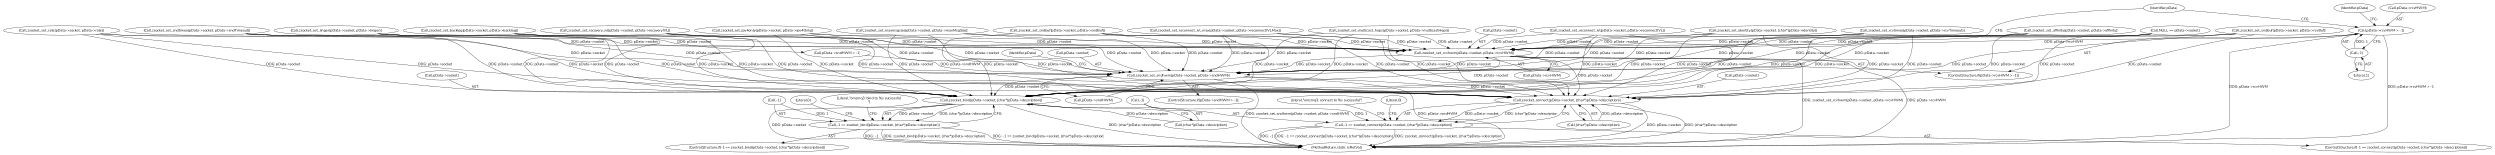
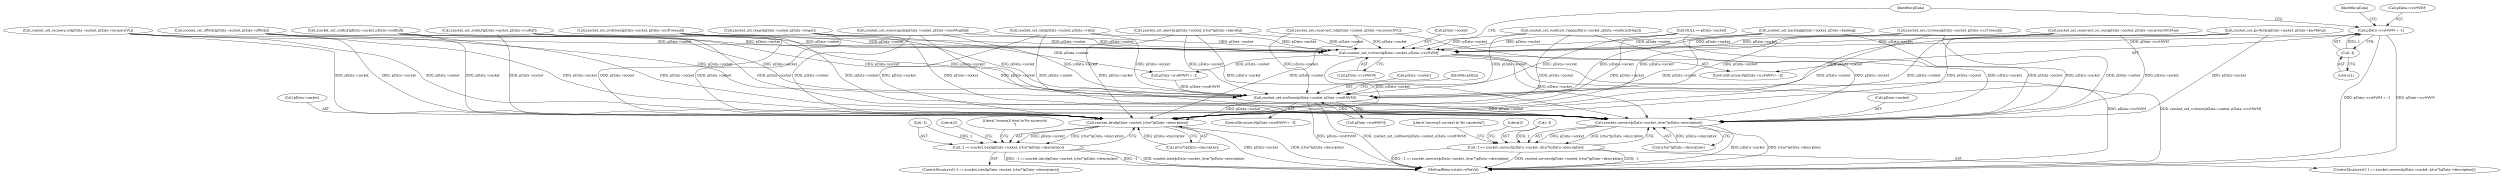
  digraph {
    fontname=Nunito
    node [fontname=Nunito]
    edge [fontname=Nunito]
    n1 [label="(Call,pData->rcvHWM > -1)"]
    n2 [label="(Call,-1)"]
    n3 [label="(Call,zsocket_set_rcvhwm(pData->socket, pData->rcvHWM))"]
    n4 [label="(ControlStructure,if(pData->rcvHWM > -1))"]
    n5 [label="(MethodReturn,static rsRetVal)"]
    n6 [label="(Literal,1)"]
    n7 [label="(Call,zsocket_set_sndhwm(pData->socket, pData->sndHWM))"]
    n8 [label="(Call,zsocket_bind(pData->socket, (char*)pData->description))"]
    n9 [label="(Call,zsocket_connect(pData->socket, (char*)pData->description))"]
    n10 [label="(Call,pData->rcvHWM)"]
    n11 [label="(ControlStructure,if(pData->sndHWM > -1))"]
    n12 [label="(Call,pData->sndHWM)"]
    n13 [label="(Call,-1 == zsocket_bind(pData->socket, (char*)pData->description))"]
    n14 [label="(Call,(char*)pData->description)"]
    n15 [label="(Call,-1 == zsocket_connect(pData->socket, (char*)pData->description))"]
    n16 [label="(Call,(char*)pData->description)"]
    n17 [label="(ControlStructure,if(-1 == zsocket_bind(pData->socket, (char*)pData->description)))"]
    n18 [label="(ControlStructure,if(-1 == zsocket_connect(pData->socket, (char*)pData->description)))"]
    n19 [label="(Identifier,pData)"]
    n20 [label="(Identifier,pData)"]
    n21 [label="(Call,zsocket_set_sndtimeo(pData->socket, pData->sndTimeout))"]
    n22 [label="(Call,pData->rcvHWM)"]
    n23 [label="(Call,zsocket_set_linger(pData->socket, pData->linger))"]
    n24 [label="(Call,pData->sndHWM > -1)"]
    n25 [label="(Call,zsocket_set_affinity(pData->socket, pData->affinity))"]
    n26 [label="(Call,zsocket_set_identity(pData->socket, (char*)pData->identity))"]
    n27 [label="(Call,zsocket_set_rcvtimeo(pData->socket, pData->rcvTimeout))"]
    n28 [label="(Call,zsocket_set_sndbuf(pData->socket, pData->rcvBuf))"]
    n29 [label="(Call,zsocket_set_reconnect_ivl(pData->socket, pData->reconnectIVL))"]
    n30 [label="(Call,NULL == pData->socket)"]
    n31 [label="(Call,zsocket_set_recovery_ivl(pData->socket, pData->recoveryIVL))"]
    n32 [label="(Call,zsocket_set_rate(pData->socket, pData->rate))"]
    n33 [label="(Literal,\"omzmq3: bind to %s successful\n\")"]
    n34 [label="(Call,-1)"]
    n35 [label="(Identifier,pData)"]
    n36 [label="(Call,pData->socket)"]
    n37 [label="(Literal,0)"]
    n38 [label="(Call,zsocket_set_ipv4only(pData->socket, pData->ipv4Only))"]
    n39 [label="(Call,zsocket_set_multicast_hops(pData->socket, pData->multicastHops))"]
    n40 [label="(Call,-1)"]
    n41 [label="(Call,zsocket_set_reconnect_ivl_max(pData->socket, pData->reconnectIVLMax))"]
    n42 [label="(Call,pData->socket)"]
    n43 [label="(Call,zsocket_set_backlog(pData->socket, pData->backlog))"]
    n44 [label="(Literal,\"omzmq3: connect to %s successful\")"]
    n45 [label="(Literal,0)"]
    n46 [label="(Call,zsocket_set_maxmsgsize(pData->socket, pData->maxMsgSize))"]
    n47 [label="(Call,pData->socket)"]
    n48 [label="(Call,zsocket_set_sndbuf(pData->socket, pData->sndBuf))"]
    n49 [label="(Call,pData->socket)"]
    n1 -> n2 [label="CFG: "]
    n1 -> n3 [label="DDG: pData->rcvHWM"]
    n1 -> n4 [label="AST: "]
    n1 -> n5 [label="DDG: pData->rcvHWM > -1"]
    n1 -> n5 [label="DDG: pData->rcvHWM"]
    n2 -> n1 [label="AST: "]
    n2 -> n1 [label="DDG: 1"]
    n2 -> n6 [label="CFG: "]
    n3 -> n4 [label="AST: "]
    n3 -> n5 [label="DDG: zsocket_set_rcvhwm(pData->socket, pData->rcvHWM)"]
    n3 -> n5 [label="DDG: pData->rcvHWM"]
-   n3 -> n7 [label="DDG: pData->socket"]
+   n3 -> n24 [label="DDG: pData->socket"]
    n3 -> n8 [label="DDG: pData->socket"]
    n3 -> n9 [label="DDG: pData->socket"]
    n3 -> n10 [label="CFG: "]
    n6 -> n2 [label="AST: "]
    n7 -> n5 [label="DDG: zsocket_set_sndhwm(pData->socket, pData->sndHWM)"]
    n7 -> n5 [label="DDG: pData->sndHWM"]
    n7 -> n8 [label="DDG: pData->socket"]
    n7 -> n9 [label="DDG: pData->socket"]
    n7 -> n11 [label="AST: "]
    n7 -> n12 [label="CFG: "]
    n8 -> n5 [label="DDG: (char*)pData->description"]
    n8 -> n5 [label="DDG: pData->socket"]
    n8 -> n13 [label="AST: "]
    n8 -> n13 [label="DDG: pData->socket"]
    n8 -> n13 [label="DDG: (char*)pData->description"]
    n8 -> n14 [label="CFG: "]
    n9 -> n5 [label="DDG: pData->socket"]
    n9 -> n5 [label="DDG: (char*)pData->description"]
    n9 -> n15 [label="AST: "]
    n9 -> n15 [label="DDG: pData->socket"]
    n9 -> n15 [label="DDG: (char*)pData->description"]
    n9 -> n16 [label="CFG: "]
    n10 -> n3 [label="AST: "]
    n12 -> n7 [label="DDG: "]
    n13 -> n5 [label="DDG: -1 == zsocket_bind(pData->socket, (char*)pData->description)"]
    n13 -> n5 [label="DDG: -1"]
    n13 -> n5 [label="DDG: zsocket_bind(pData->socket, (char*)pData->description)"]
    n13 -> n8 [label="CFG: "]
    n13 -> n17 [label="AST: "]
    n14 -> n8 [label="AST: "]
    n14 -> n8 [label="DDG: pData->description"]
    n15 -> n5 [label="DDG: -1 == zsocket_connect(pData->socket, (char*)pData->description)"]
    n15 -> n5 [label="DDG: zsocket_connect(pData->socket, (char*)pData->description)"]
    n15 -> n5 [label="DDG: -1"]
    n15 -> n9 [label="CFG: "]
    n15 -> n18 [label="AST: "]
    n16 -> n9 [label="AST: "]
    n16 -> n9 [label="DDG: pData->description"]
    n19 -> n1 [label="CFG: "]
    n20 -> n7 [label="CFG: "]
    n21 -> n3 [label="DDG: pData->socket"]
    n21 -> n7 [label="DDG: pData->socket"]
    n21 -> n8 [label="DDG: pData->socket"]
    n21 -> n9 [label="DDG: pData->socket"]
    n22 -> n1 [label="AST: "]
    n23 -> n3 [label="DDG: pData->socket"]
    n23 -> n8 [label="DDG: pData->socket"]
    n23 -> n9 [label="DDG: pData->socket"]
    n23 -> n24 [label="DDG: pData->socket"]
    n24 -> n7 [label="DDG: pData->sndHWM"]
    n25 -> n3 [label="DDG: pData->socket"]
    n25 -> n7 [label="DDG: pData->socket"]
    n25 -> n8 [label="DDG: pData->socket"]
    n25 -> n9 [label="DDG: pData->socket"]
    n26 -> n3 [label="DDG: pData->socket"]
    n26 -> n7 [label="DDG: pData->socket"]
    n26 -> n8 [label="DDG: pData->socket"]
    n26 -> n9 [label="DDG: pData->socket"]
    n27 -> n3 [label="DDG: pData->socket"]
    n27 -> n7 [label="DDG: pData->socket"]
    n27 -> n8 [label="DDG: pData->socket"]
    n27 -> n9 [label="DDG: pData->socket"]
    n28 -> n3 [label="DDG: pData->socket"]
    n28 -> n7 [label="DDG: pData->socket"]
    n28 -> n8 [label="DDG: pData->socket"]
    n28 -> n9 [label="DDG: pData->socket"]
    n29 -> n3 [label="DDG: pData->socket"]
    n29 -> n7 [label="DDG: pData->socket"]
    n29 -> n8 [label="DDG: pData->socket"]
    n29 -> n9 [label="DDG: pData->socket"]
    n30 -> n3 [label="DDG: pData->socket"]
    n30 -> n7 [label="DDG: pData->socket"]
    n30 -> n8 [label="DDG: pData->socket"]
    n30 -> n9 [label="DDG: pData->socket"]
    n31 -> n3 [label="DDG: pData->socket"]
    n31 -> n7 [label="DDG: pData->socket"]
    n31 -> n8 [label="DDG: pData->socket"]
    n31 -> n9 [label="DDG: pData->socket"]
    n32 -> n3 [label="DDG: pData->socket"]
    n32 -> n7 [label="DDG: pData->socket"]
    n32 -> n8 [label="DDG: pData->socket"]
    n32 -> n9 [label="DDG: pData->socket"]
    n33 -> n13 [label="CFG: "]
    n34 -> n13 [label="AST: "]
    n34 -> n13 [label="DDG: 1"]
    n35 -> n1 [label="CFG: "]
    n35 -> n3 [label="CFG: "]
    n36 -> n7 [label="AST: "]
    n37 -> n15 [label="CFG: "]
    n38 -> n3 [label="DDG: pData->socket"]
    n38 -> n7 [label="DDG: pData->socket"]
    n38 -> n8 [label="DDG: pData->socket"]
    n38 -> n9 [label="DDG: pData->socket"]
    n39 -> n3 [label="DDG: pData->socket"]
    n39 -> n7 [label="DDG: pData->socket"]
    n39 -> n8 [label="DDG: pData->socket"]
    n39 -> n9 [label="DDG: pData->socket"]
    n40 -> n15 [label="AST: "]
    n40 -> n15 [label="DDG: 1"]
    n41 -> n3 [label="DDG: pData->socket"]
    n41 -> n7 [label="DDG: pData->socket"]
    n41 -> n8 [label="DDG: pData->socket"]
    n41 -> n9 [label="DDG: pData->socket"]
    n42 -> n3 [label="AST: "]
    n43 -> n3 [label="DDG: pData->socket"]
    n43 -> n7 [label="DDG: pData->socket"]
    n43 -> n8 [label="DDG: pData->socket"]
    n43 -> n9 [label="DDG: pData->socket"]
    n44 -> n15 [label="CFG: "]
    n45 -> n13 [label="CFG: "]
    n46 -> n3 [label="DDG: pData->socket"]
    n46 -> n7 [label="DDG: pData->socket"]
    n46 -> n8 [label="DDG: pData->socket"]
    n46 -> n9 [label="DDG: pData->socket"]
    n47 -> n9 [label="AST: "]
    n48 -> n3 [label="DDG: pData->socket"]
    n48 -> n7 [label="DDG: pData->socket"]
    n48 -> n8 [label="DDG: pData->socket"]
    n48 -> n9 [label="DDG: pData->socket"]
    n49 -> n8 [label="AST: "]
  }
